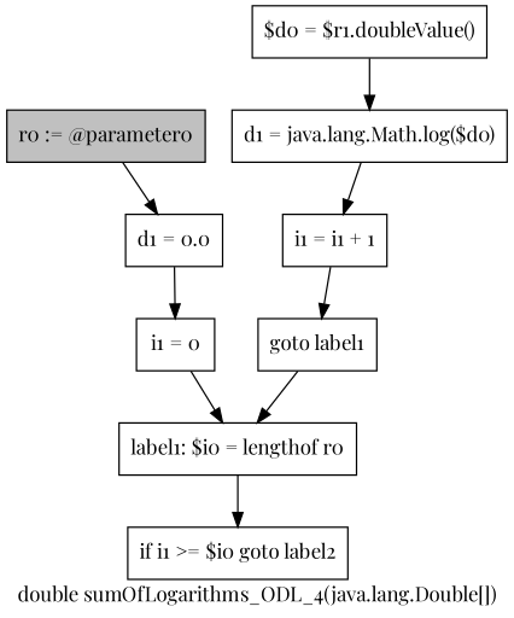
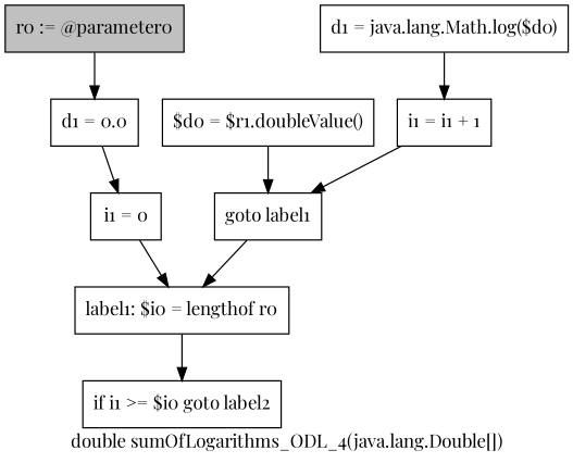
  digraph {
    fontname="Playfair Display"
    label="double sumOfLogarithms_ODL_4(java.lang.Double[])"
    node [fontname="Playfair Display" shape=box]
    edge [fontname="Playfair Display"]
    n1 [fillcolor=gray label="r0 := @parameter0" style=filled]
    n2 [label="d1 = 0.0"]
    n3 [label="i1 = 0"]
    n4 [label="label1: $i0 = lengthof r0"]
    n5 [label="if i1 >= $i0 goto label2"]
    n6 [label="$d0 = $r1.doubleValue()"]
    n7 [label="d1 = java.lang.Math.log($d0)"]
    n8 [label="i1 = i1 + 1"]
    n9 [label="goto label1"]
    n1 -> n2
    n2 -> n3
    n3 -> n4
    n4 -> n5
-   n6 -> n7
+   n6 -> n9
    n7 -> n8
    n8 -> n9
    n9 -> n4
  }
